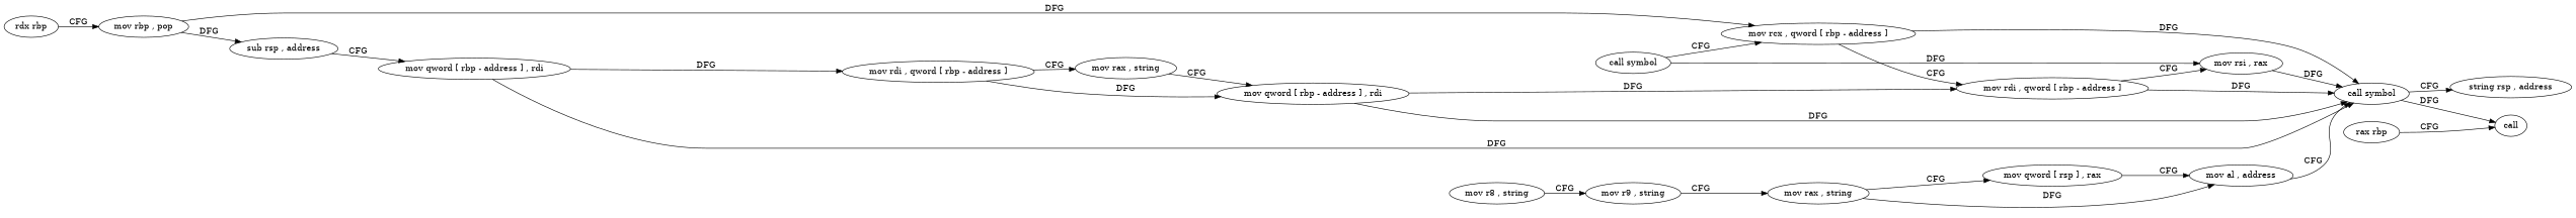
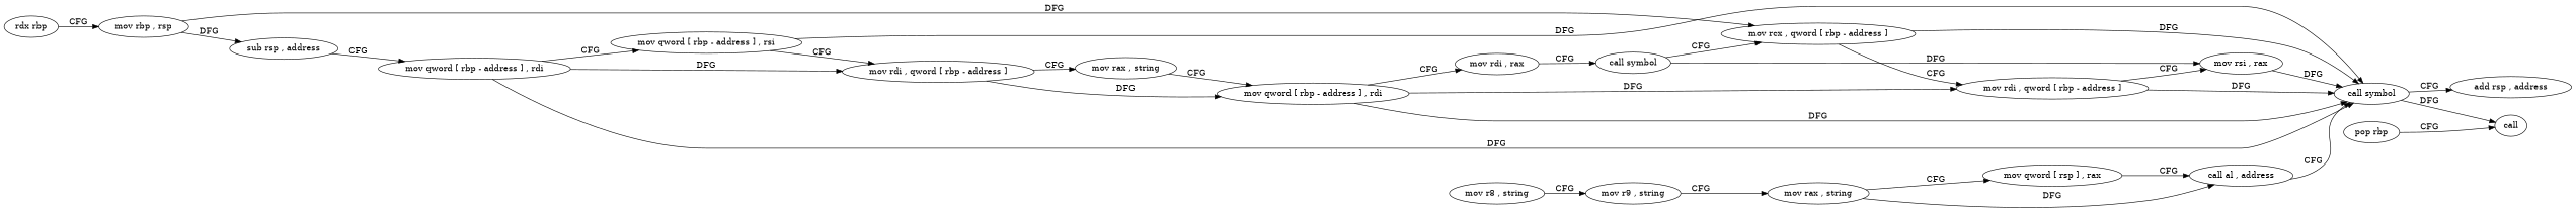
  digraph {
    rankdir=LR
    n1 [label="rdx rbp"]
-   n2 [label="mov rbp , pop"]
+   n2 [label="mov rbp , rsp"]
    n3 [label="sub rsp , address"]
    n4 [label="mov rcx , qword [ rbp - address ]"]
    n5 [label="mov qword [ rbp - address ] , rdi"]
+   n6 [label="mov qword [ rbp - address ] , rsi"]
    n7 [label="mov rdi , qword [ rbp - address ]"]
    n8 [label="call symbol"]
    n9 [label="mov rax , string"]
    n10 [label="mov qword [ rbp - address ] , rdi"]
-   n11 [label="string rsp , address"]
+   n11 [label="add rsp , address"]
    n12 [label=call]
    n13 [label="mov rdi , qword [ rbp - address ]"]
+   n14 [label="mov rdi , rax"]
    n15 [label="call symbol"]
    n16 [label="mov rsi , rax"]
    n17 [label="mov r8 , string"]
    n18 [label="mov r9 , string"]
    n19 [label="mov rax , string"]
    n20 [label="mov qword [ rsp ] , rax"]
-   n21 [label="mov al , address"]
-   n22 [label="rax rbp"]
+   n21 [label="call al , address"]
+   n22 [label="pop rbp"]
    n1 -> n2 [label=CFG]
    n2 -> n3 [label=DFG]
    n2 -> n4 [label=DFG]
    n3 -> n5 [label=CFG]
    n4 -> n8 [label=DFG]
    n4 -> n13 [label=CFG]
+   n5 -> n6 [label=CFG]
    n5 -> n7 [label=DFG]
    n5 -> n8 [label=DFG]
+   n6 -> n7 [label=CFG]
+   n6 -> n8 [label=DFG]
    n7 -> n9 [label=CFG]
    n7 -> n10 [label=DFG]
    n8 -> n11 [label=CFG]
    n8 -> n12 [label=DFG]
    n9 -> n10 [label=CFG]
    n10 -> n8 [label=DFG]
    n10 -> n13 [label=DFG]
+   n10 -> n14 [label=CFG]
    n13 -> n8 [label=DFG]
    n13 -> n16 [label=CFG]
+   n14 -> n15 [label=CFG]
    n15 -> n4 [label=CFG]
    n15 -> n16 [label=DFG]
    n16 -> n8 [label=DFG]
    n17 -> n18 [label=CFG]
    n18 -> n19 [label=CFG]
    n19 -> n20 [label=CFG]
    n19 -> n21 [label=DFG]
    n20 -> n21 [label=CFG]
    n21 -> n8 [label=CFG]
    n22 -> n12 [label=CFG]
  }
